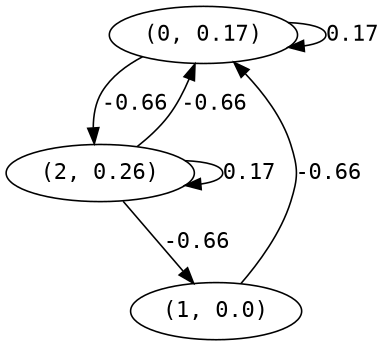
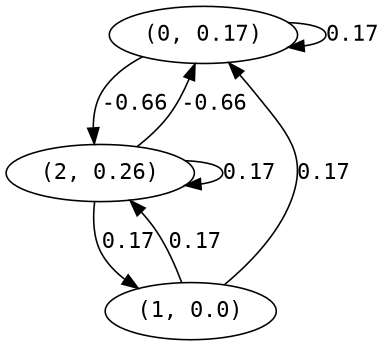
  digraph {
    fontname="DejaVu Sans Mono"
    node [fontname="DejaVu Sans Mono"]
    edge [fontname="DejaVu Sans Mono"]
    n1 [label="(0, 0.17)"]
    n2 [label="(2, 0.26)"]
    n3 [label="(1, 0.0)"]
    n1 -> n1 [label=0.17]
    n1 -> n2 [label=-0.66]
    n2 -> n1 [label=-0.66]
    n2 -> n2 [label=0.17]
-   n2 -> n3 [label=-0.66]
-   n3 -> n1 [label=-0.66]
+   n2 -> n3 [label=0.17]
+   n3 -> n1 [label=0.17]
+   n3 -> n2 [label=0.17]
  }
